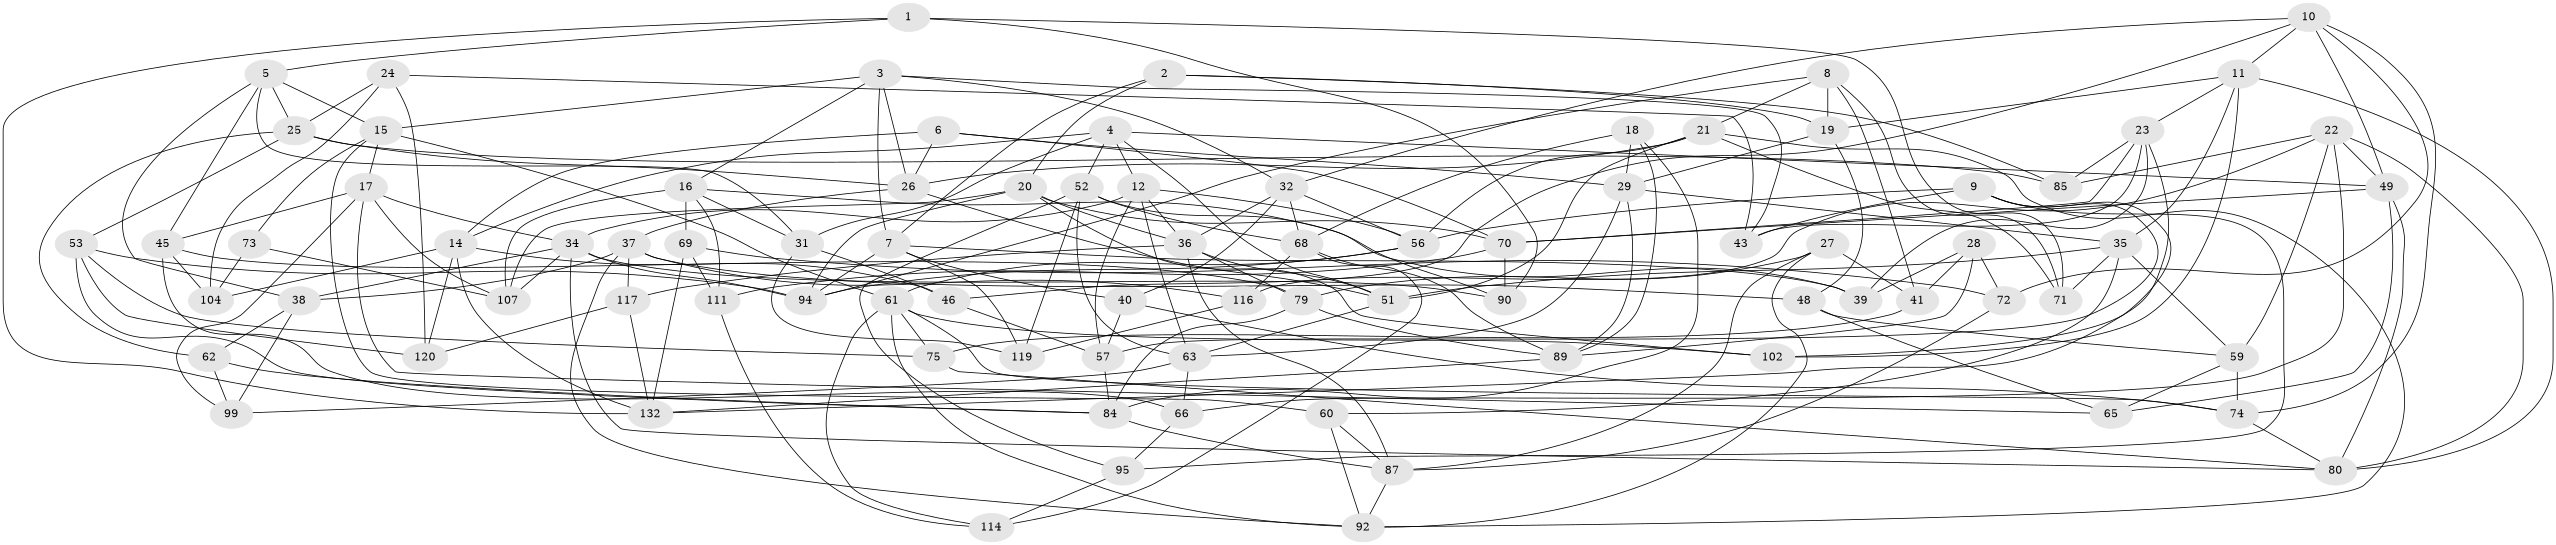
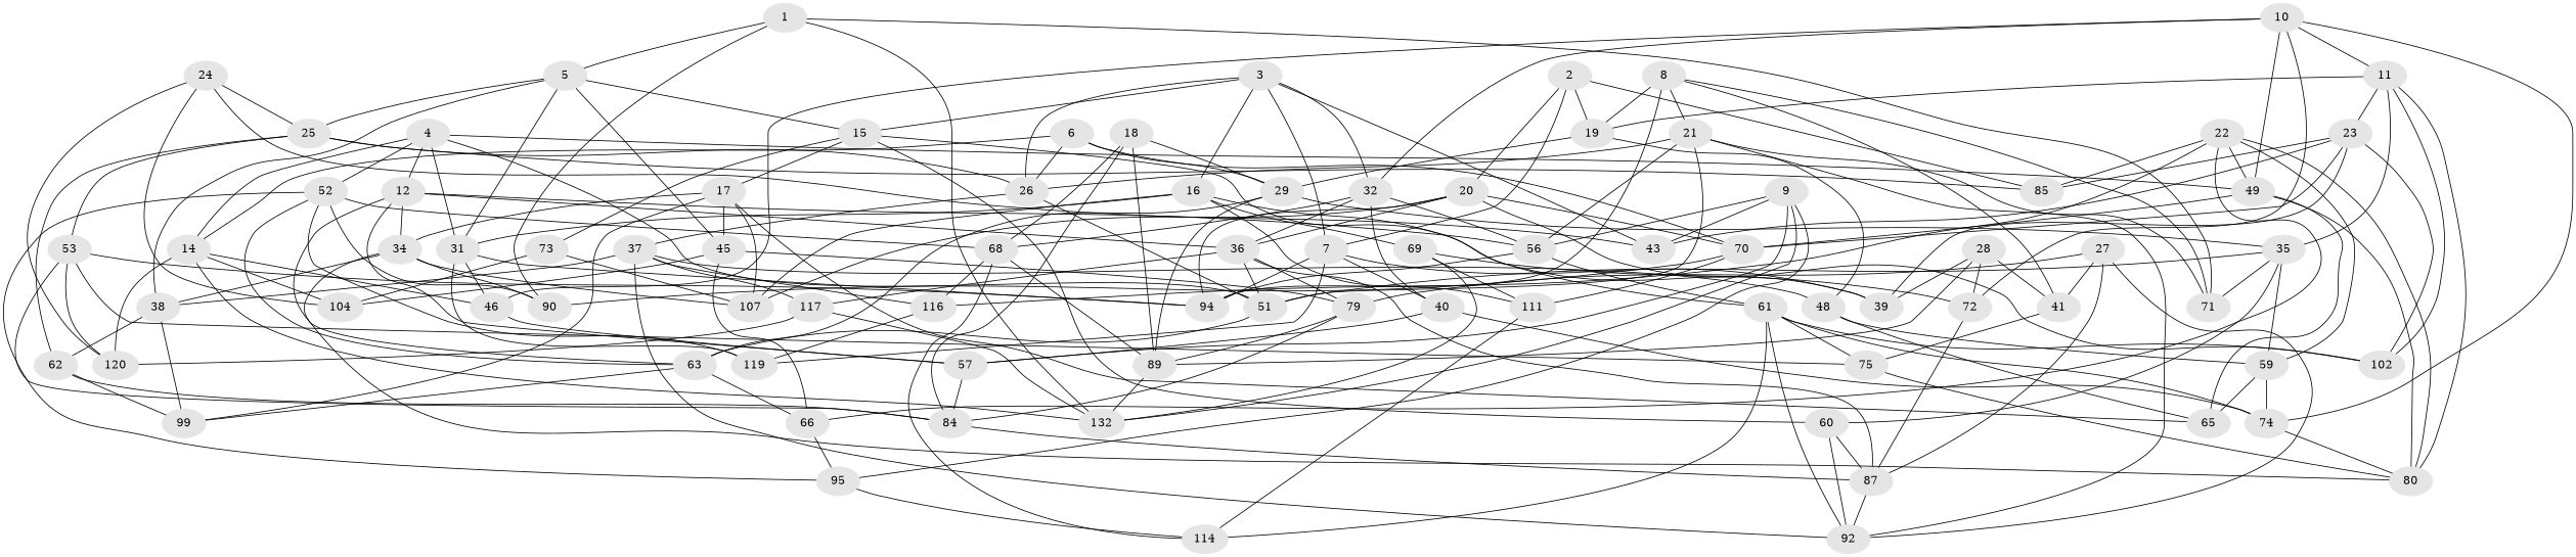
  graph {
    node [color=gray90 style=filled]
    5 [super="+54"]
    15 [super="+58"]
    31 [super="+42"]
    25 [super="+33"]
    38 [super="+47"]
    45 [super="+134"]
    1
    71
    90
    132 [super="+133"]
    7 [super="+106"]
    39
    40
    94 [super="+129"]
    119
    2
    19 [super="+108"]
    20 [super="+76"]
    85
    29 [super="+128"]
    48
    70 [super="+124"]
    102
    36 [super="+82"]
    107 [super="+115"]
    3 [super="+130"]
    16 [super="+121"]
    26 [super="+86"]
    32 [super="+78"]
    43
    17 [super="+96"]
    60
    61 [super="+81"]
    73
    69
    111
    51 [super="+103"]
    37 [super="+50"]
    56 [super="+109"]
    68 [super="+123"]
    4 [super="+13"]
    12 [super="+77"]
    14 [super="+64"]
    49 [super="+118"]
    52 [super="+67"]
    57 [super="+122"]
    34 [super="+126"]
    63 [super="+105"]
    46
    104
    120
    80 [super="+83"]
    65
    95
    53 [super="+112"]
    62
    99
    66
    79 [super="+97"]
    6
    35 [super="+131"]
    89 [super="+127"]
    74 [super="+91"]
    8 [super="+55"]
    21 [super="+88"]
    41
    92 [super="+101"]
    75
    9 [super="+30"]
    84 [super="+98"]
    114
    10 [super="+113"]
    11 [super="+110"]
    72
    23 [super="+93"]
    87 [super="+100"]
    59 [super="+125"]
    117
    18
    116
    22 [super="+44"]
    24
    27
    28
    5 -- 15
    5 -- 31
    5 -- 25
    5 -- 38
    5 -- 45
    15 -- 17
    15 -- 60
    15 -- 61
    15 -- 73
-   34 -- 94
+   31 -- 94
    31 -- 119
    31 -- 46
    25 -- 85
    25 -- 26
    25 -- 53
    25 -- 62
    38 -- 62
    38 -- 99
    45 -- 104
    45 -- 66
    45 -- 79 [weight=2]
    1 -- 5
    1 -- 71
    1 -- 90
    1 -- 132
    7 -- 39
    7 -- 40
    7 -- 94
    7 -- 119
    40 -- 57
    40 -- 74
    2 -- 7
    2 -- 19
    2 -- 20
    2 -- 85
    19 -- 29
    19 -- 48
    20 -- 94
    20 -- 70
    20 -- 102
    20 -- 36
    20 -- 107
    29 -- 63
    29 -- 35
    29 -- 89
    48 -- 65
    48 -- 59
    70 -- 90
    70 -- 111
    36 -- 51
    36 -- 79
    36 -- 87
    36 -- 117
    3 -- 15
    3 -- 7
    3 -- 16
    3 -- 26
    3 -- 32
    3 -- 43
    16 -- 31
    16 -- 39
    16 -- 107
    16 -- 69
    16 -- 111
    26 -- 51
    26 -- 37
    32 -- 40
    32 -- 36
    32 -- 56
    32 -- 68
    17 -- 45
    17 -- 107
    17 -- 34
    17 -- 65
    17 -- 99
    60 -- 92
    60 -- 87
    61 -- 102
    61 -- 74
    61 -- 92
    61 -- 75
    61 -- 114
    73 -- 107 [weight=2]
    73 -- 104
    69 -- 132
    69 -- 111
    69 -- 72
    111 -- 114
    51 -- 63
    37 -- 38
    37 -- 48
    37 -- 92
    37 -- 117
    37 -- 116
    56 -- 94
    56 -- 61
    68 -- 89
    68 -- 114
    68 -- 116
    4 -- 31
    4 -- 51
    4 -- 12
    4 -- 14
    4 -- 49
    4 -- 52
    12 -- 36
    12 -- 56
    12 -- 57
    12 -- 34
    12 -- 63
    14 -- 132
    14 -- 46
    14 -- 104
    14 -- 120
    49 -- 70
    49 -- 80
    49 -- 65
    52 -- 90
    52 -- 119
    52 -- 68
    52 -- 63
    52 -- 95
    57 -- 84
    34 -- 38
    34 -- 90
    34 -- 107
    34 -- 80
    63 -- 99
    63 -- 66
    46 -- 57
    95 -- 114
    53 -- 94
    53 -- 120
    53 -- 75
    53 -- 84
    62 -- 99
    62 -- 84
    66 -- 95
    79 -- 89
    79 -- 84
    6 -- 29
    6 -- 70
    6 -- 26
    6 -- 14
    35 -- 71
    35 -- 60
    35 -- 51
    35 -- 59
    89 -- 132
    74 -- 80
    8 -- 71
    8 -- 94
    8 -- 19 [weight=2]
    8 -- 21
    8 -- 41
    21 -- 71
    21 -- 26
    21 -- 51
    21 -- 56
    21 -- 92
    41 -- 75
    75 -- 80
    9 -- 132
    9 -- 43
    9 -- 56
    9 -- 57 [weight=2]
    9 -- 95
    84 -- 87
    10 -- 32
    10 -- 49
    10 -- 46
    10 -- 74
    10 -- 11
    10 -- 72
    11 -- 19
    11 -- 102
    11 -- 80
    11 -- 35
    11 -- 23
    72 -- 87
    23 -- 39
    23 -- 85
    23 -- 70
    23 -- 102
    23 -- 43
    87 -- 92
    59 -- 65
    59 -- 74 [weight=2]
    117 -- 132
    117 -- 120
    18 -- 29
    18 -- 68
    18 -- 89
    18 -- 84
    116 -- 119
    22 -- 85
    22 -- 49
    22 -- 80
    22 -- 66
    22 -- 59
    22 -- 116
    24 -- 25
    24 -- 43
    24 -- 104
    24 -- 120
    27 -- 79
    27 -- 41
    27 -- 92
    27 -- 87
    28 -- 39
    28 -- 89
    28 -- 41
    28 -- 72
  }
